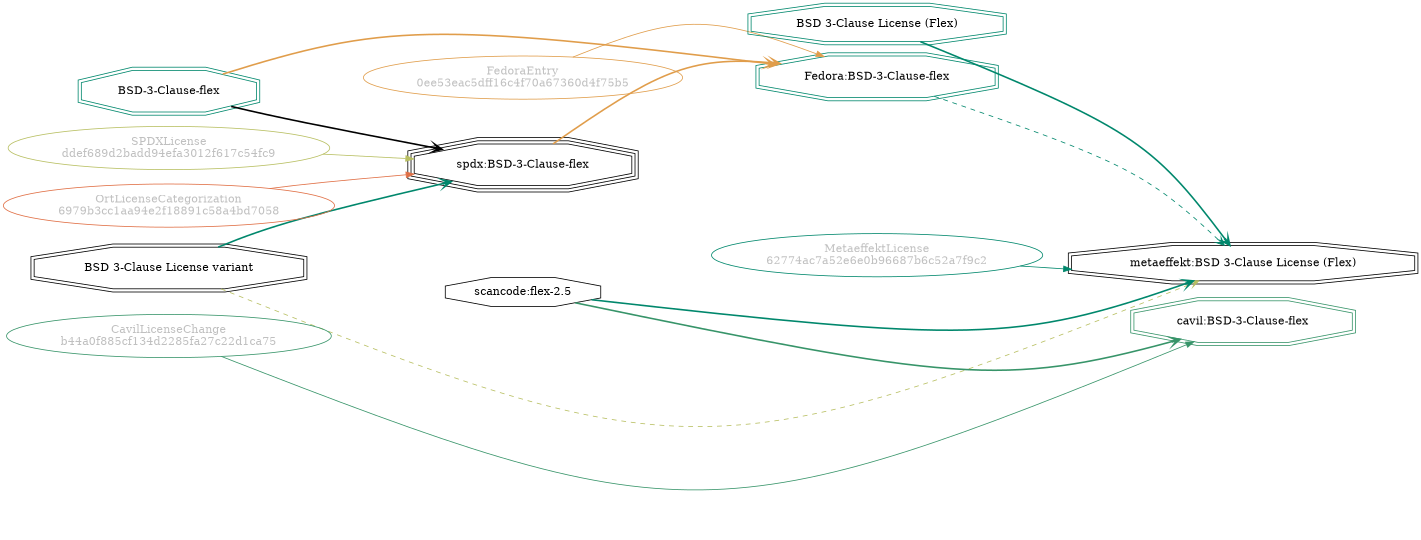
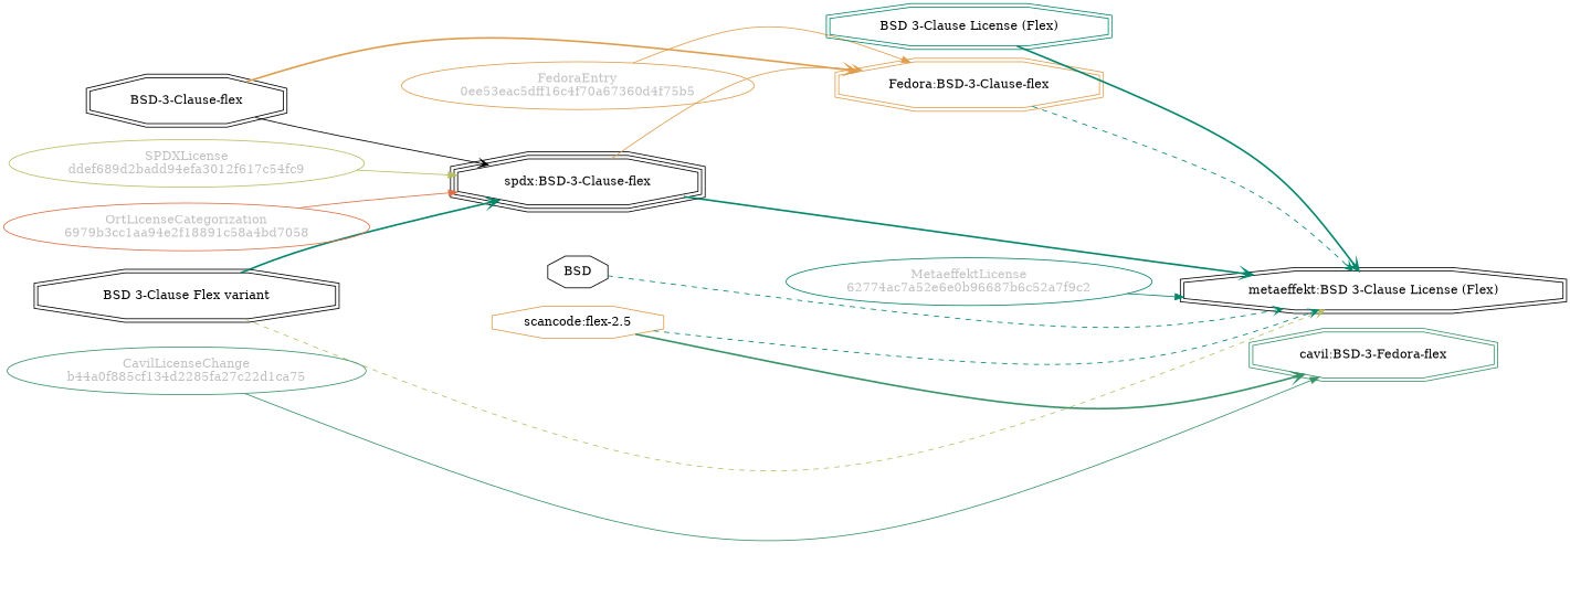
  strict digraph {
    rankdir=LR
    splines=curved
    node [shape=doubleoctagon]
    edge [color="#00876c" weight=0.5 arrowhead=vee style=bold]
    n1 [color="#b8bf62" fillcolor="beige;1" fontcolor=gray label="SPDXLicense\nddef689d2badd94efa3012f617c54fc9" shape=ellipse]
    n2 [label="spdx:BSD-3-Clause-flex" shape=tripleoctagon]
-   n3 [color="#00876c" label="Fedora:BSD-3-Clause-flex"]
+   n3 [color="#e09d4b" label="Fedora:BSD-3-Clause-flex"]
    n4 [color=black label="metaeffekt:BSD 3-Clause License (Flex)"]
-   n5 [label="BSD-3-Clause-flex" color="#00876c"]
-   n6 [color="#379469" label="cavil:BSD-3-Clause-flex"]
-   n7 [label="BSD 3-Clause License variant"]
+   n5 [label="BSD-3-Clause-flex"]
+   n6 [color="#379469" label="cavil:BSD-3-Fedora-flex"]
+   n7 [label="BSD 3-Clause Flex variant"]
+   n8 [label=BSD shape=octagon]
    n9 [color="#e09d4b" fillcolor="beige;1" fontcolor=gray label="FedoraEntry\n0ee53eac5dff16c4f70a67360d4f75b5" shape=ellipse]
-   n10 [label="scancode:flex-2.5" shape=octagon]
+   n10 [label="scancode:flex-2.5" shape=octagon color="#e09d4b"]
    n11 [color="#e06f45" fillcolor="beige;1" fontcolor=gray label="OrtLicenseCategorization\n6979b3cc1aa94e2f18891c58a4bd7058" shape=ellipse]
    n12 [color="#379469" fillcolor="beige;1" fontcolor=gray label="CavilLicenseChange\nb44a0f885cf134d2285fa27c22d1ca75" shape=ellipse]
    n13 [color="#00876c" fillcolor="beige;1" fontcolor=gray label="MetaeffektLicense\n62774ac7a52e6e0b96687b6c52a7f9c2" shape=ellipse]
    n14 [color="#00876c" label="BSD 3-Clause License (Flex)"]
    n1 -> n2 [color="#b8bf62" arrowhead="" style=""]
-   n2 -> n3 [color="#e09d4b" weight=0.7]
+   n2 -> n3 [color="#e09d4b" style=solid weight=0.7]
+   n2 -> n4 [weight=0.7]
    n3 -> n4 [style=dashed]
-   n5 -> n2 [weight=0.7 color=""]
+   n5 -> n2 [style=solid weight=0.7 color=""]
    n5 -> n3 [color="#e09d4b" weight=0.7]
    n7 -> n2 [weight=0.7]
    n7 -> n4 [color="#b8bf62" style=dashed]
+   n8 -> n4 [style=dashed]
    n9 -> n3 [color="#e09d4b" arrowhead="" style=""]
-   n10 -> n4
+   n10 -> n4 [style=dashed]
    n10 -> n6 [color="#379469" weight=0.7]
    n11 -> n2 [color="#e06f45" arrowhead="" style=""]
    n12 -> n6 [color="#379469" arrowhead="" style=""]
    n13 -> n4 [arrowhead="" style=""]
    n14 -> n4 [weight=0.7]
  }
